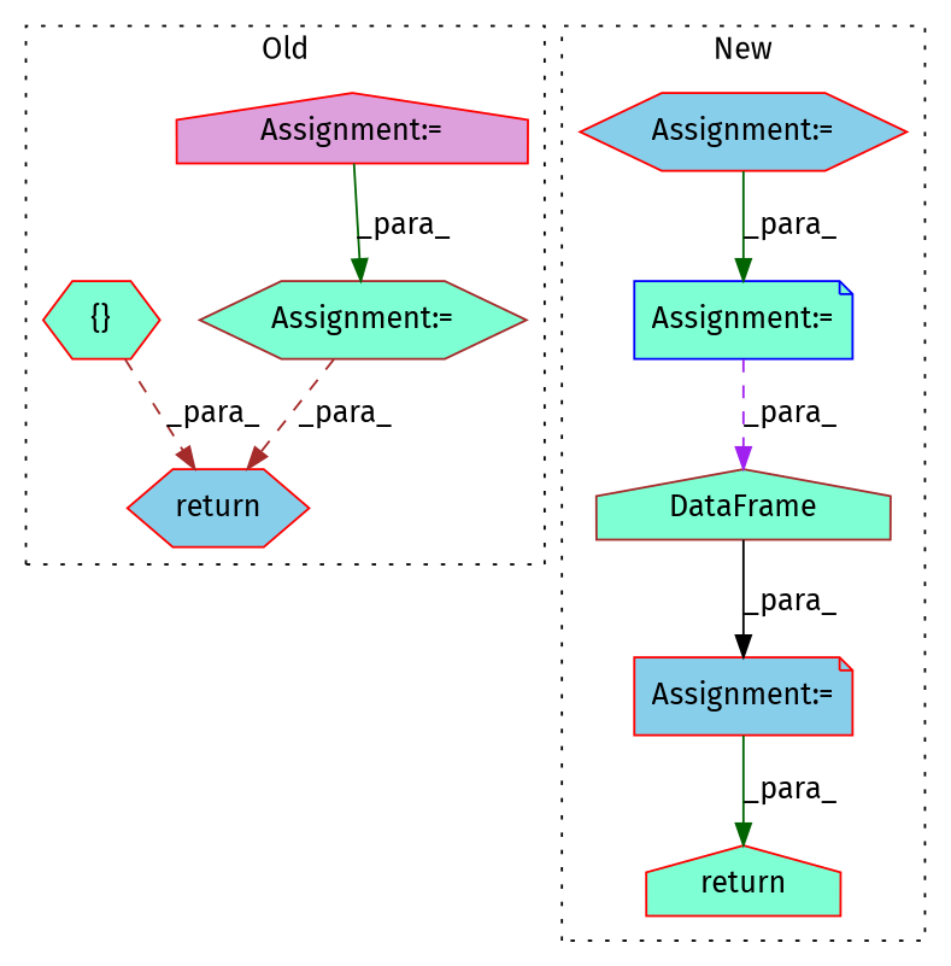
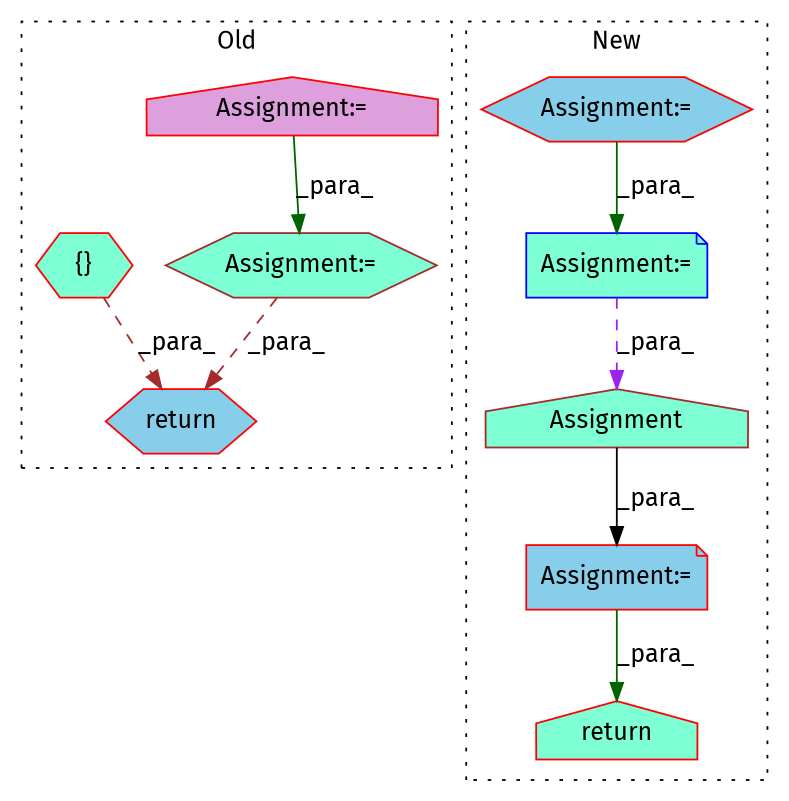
  digraph {
    fontname="Fira Sans"
    node [a=7 l=1 shape=hexagon style=filled fillcolor=aquamarine color=red fontname="Fira Sans"]
    edge [color=darkgreen style=solid fontname="Fira Sans"]
    n1 [a=41 l=7 label=return s=896 fillcolor=skyblue]
    n2 [label="Assignment:=" s=716 color=brown]
    n3 [label="Assignment:=" s=542 shape=house fillcolor=plum]
    n4 [a=4 l="1,1" label="{}" s="811,833"]
-   n5 [a=32 l="10,1" label=DataFrame s="749,795" shape=house color=brown]
+   n5 [a=32 l="10,1" label=Assignment s="749,795" shape=house color=brown]
    n6 [a=41 l=7 label=return s=952 shape=house]
    n7 [label="Assignment:=" s=892 shape=note fillcolor=skyblue]
    n8 [label="Assignment:=" s=615 fillcolor=skyblue]
    n9 [label="Assignment:=" s=646 shape=note color=blue]
    subgraph cluster_1 {
      label=Old
      style=dotted
      n1
      n2
      n3
      n4
    }
    subgraph cluster_2 {
      label=New
      style=dotted
      n5
      n6
      n7
      n8
      n9
    }
    n2 -> n1 [label=_para_ color=brown style=dashed]
    n3 -> n2 [label=_para_]
    n4 -> n1 [label=_para_ color=brown style=dashed]
    n5 -> n7 [label=_para_ color=black]
    n7 -> n6 [label=_para_]
    n8 -> n9 [label=_para_]
    n9 -> n5 [label=_para_ color=purple style=dashed]
  }
